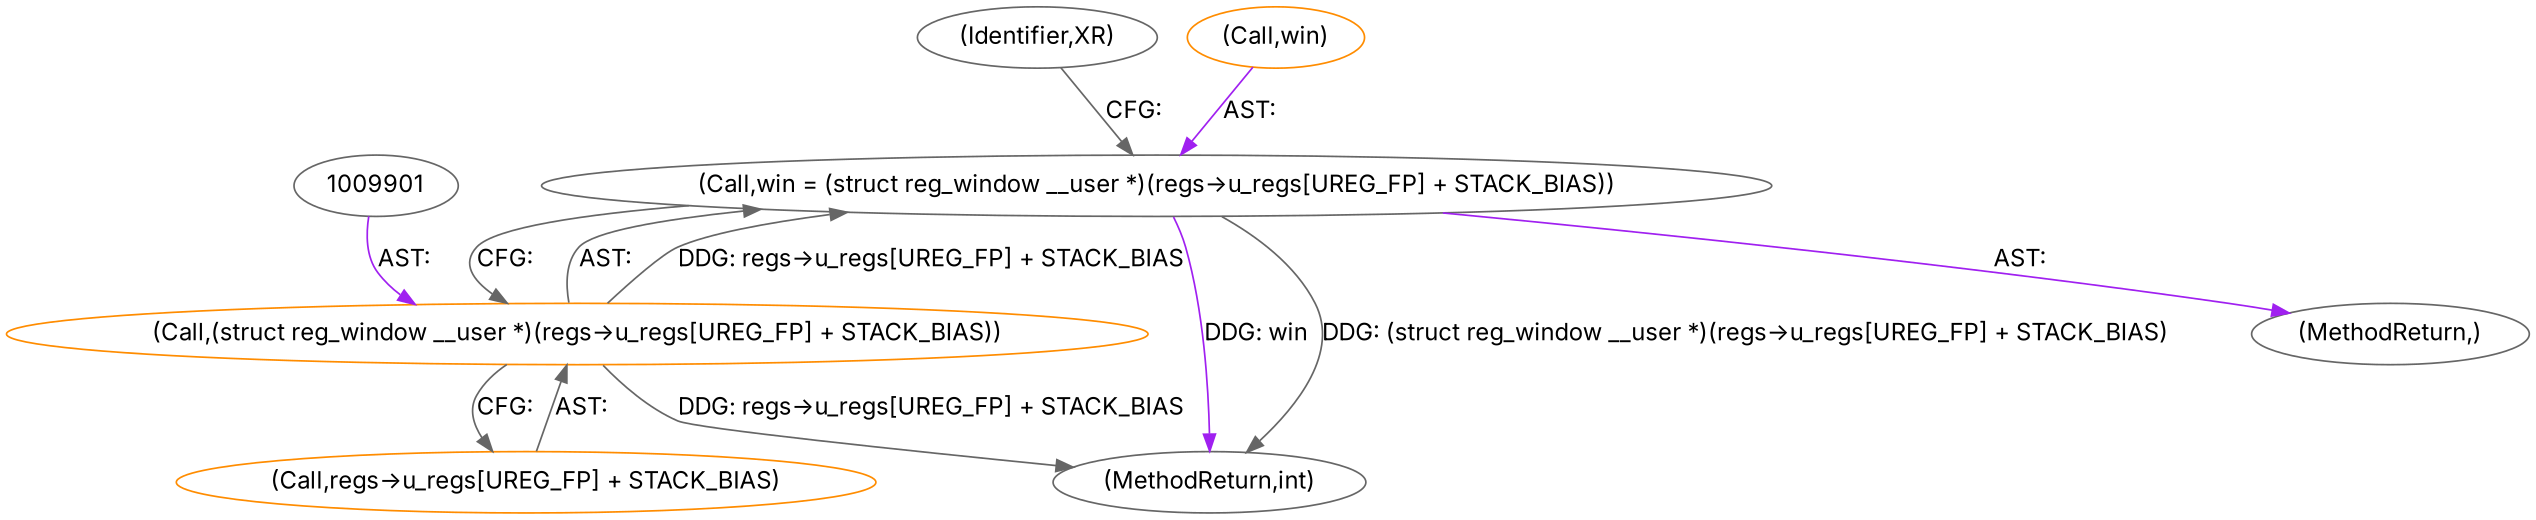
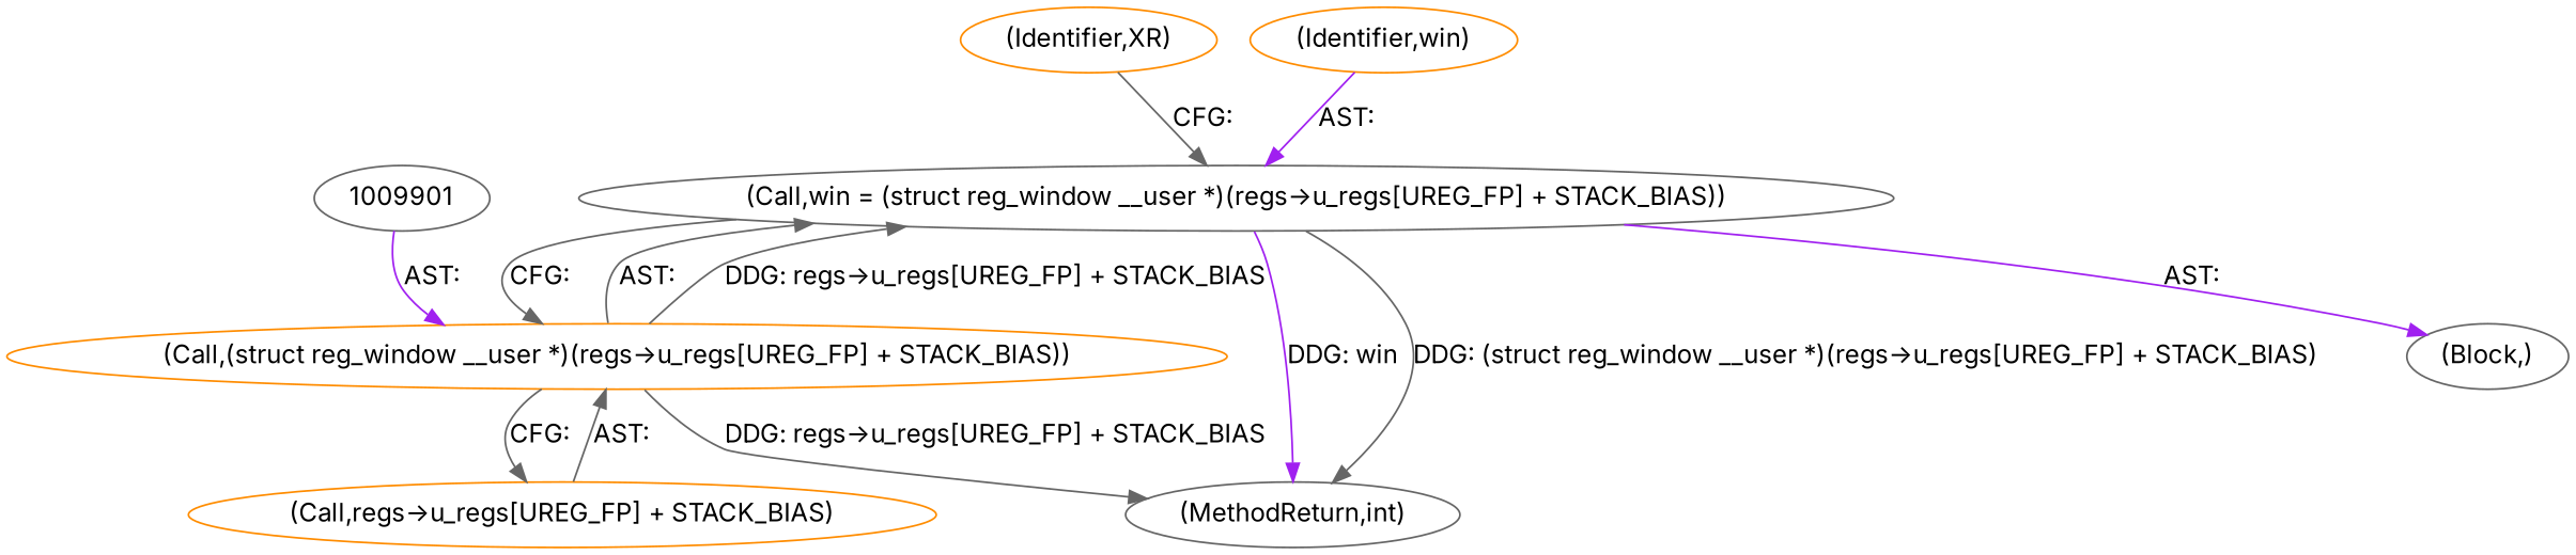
  digraph {
    fontname=Inter
    node [color=gray40 fontname=Inter]
    edge [color=gray40 fontname=Inter]
    n1 [label="(Call,win = (struct reg_window __user *)(regs->u_regs[UREG_FP] + STACK_BIAS))"]
    n2 [color=darkorange label="(Call,(struct reg_window __user *)(regs->u_regs[UREG_FP] + STACK_BIAS))"]
    n3 [label="(MethodReturn,int)"]
-   n4 [label="(MethodReturn,)"]
+   n4 [label="(Block,)"]
    n5 [color=darkorange label="(Call,regs->u_regs[UREG_FP] + STACK_BIAS)"]
-   n6 [label="(Identifier,XR)"]
-   n7 [color=darkorange label="(Call,win)"]
+   n6 [color=darkorange label="(Identifier,XR)"]
+   n7 [color=darkorange label="(Identifier,win)"]
    n8 [label=1009901]
    n1 -> n2 [label="CFG: "]
    n1 -> n3 [color=purple label="DDG: win"]
    n1 -> n3 [label="DDG: (struct reg_window __user *)(regs->u_regs[UREG_FP] + STACK_BIAS)"]
    n1 -> n4 [color=purple label="AST: "]
    n2 -> n1 [label="AST: "]
    n2 -> n1 [label="DDG: regs->u_regs[UREG_FP] + STACK_BIAS"]
    n2 -> n3 [label="DDG: regs->u_regs[UREG_FP] + STACK_BIAS"]
    n2 -> n5 [label="CFG: "]
    n5 -> n2 [label="AST: "]
    n6 -> n1 [label="CFG: "]
    n7 -> n1 [color=purple label="AST: "]
    n8 -> n2 [color=purple label="AST: "]
  }
